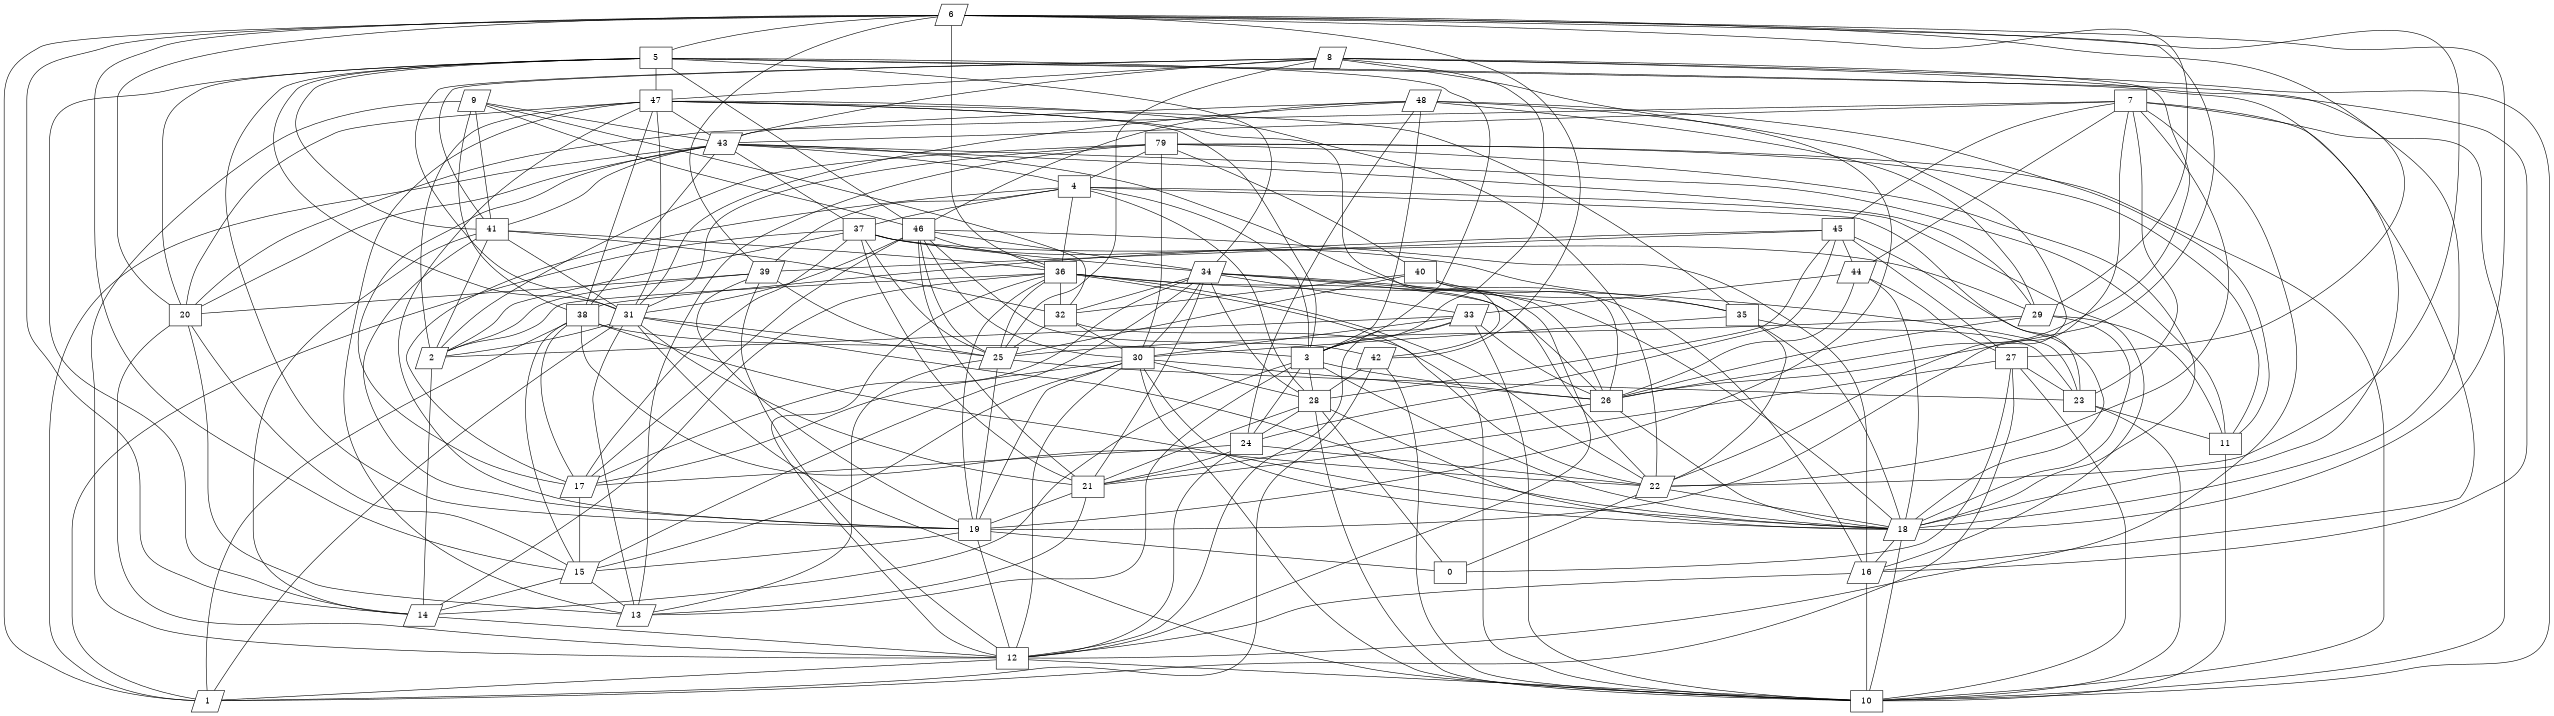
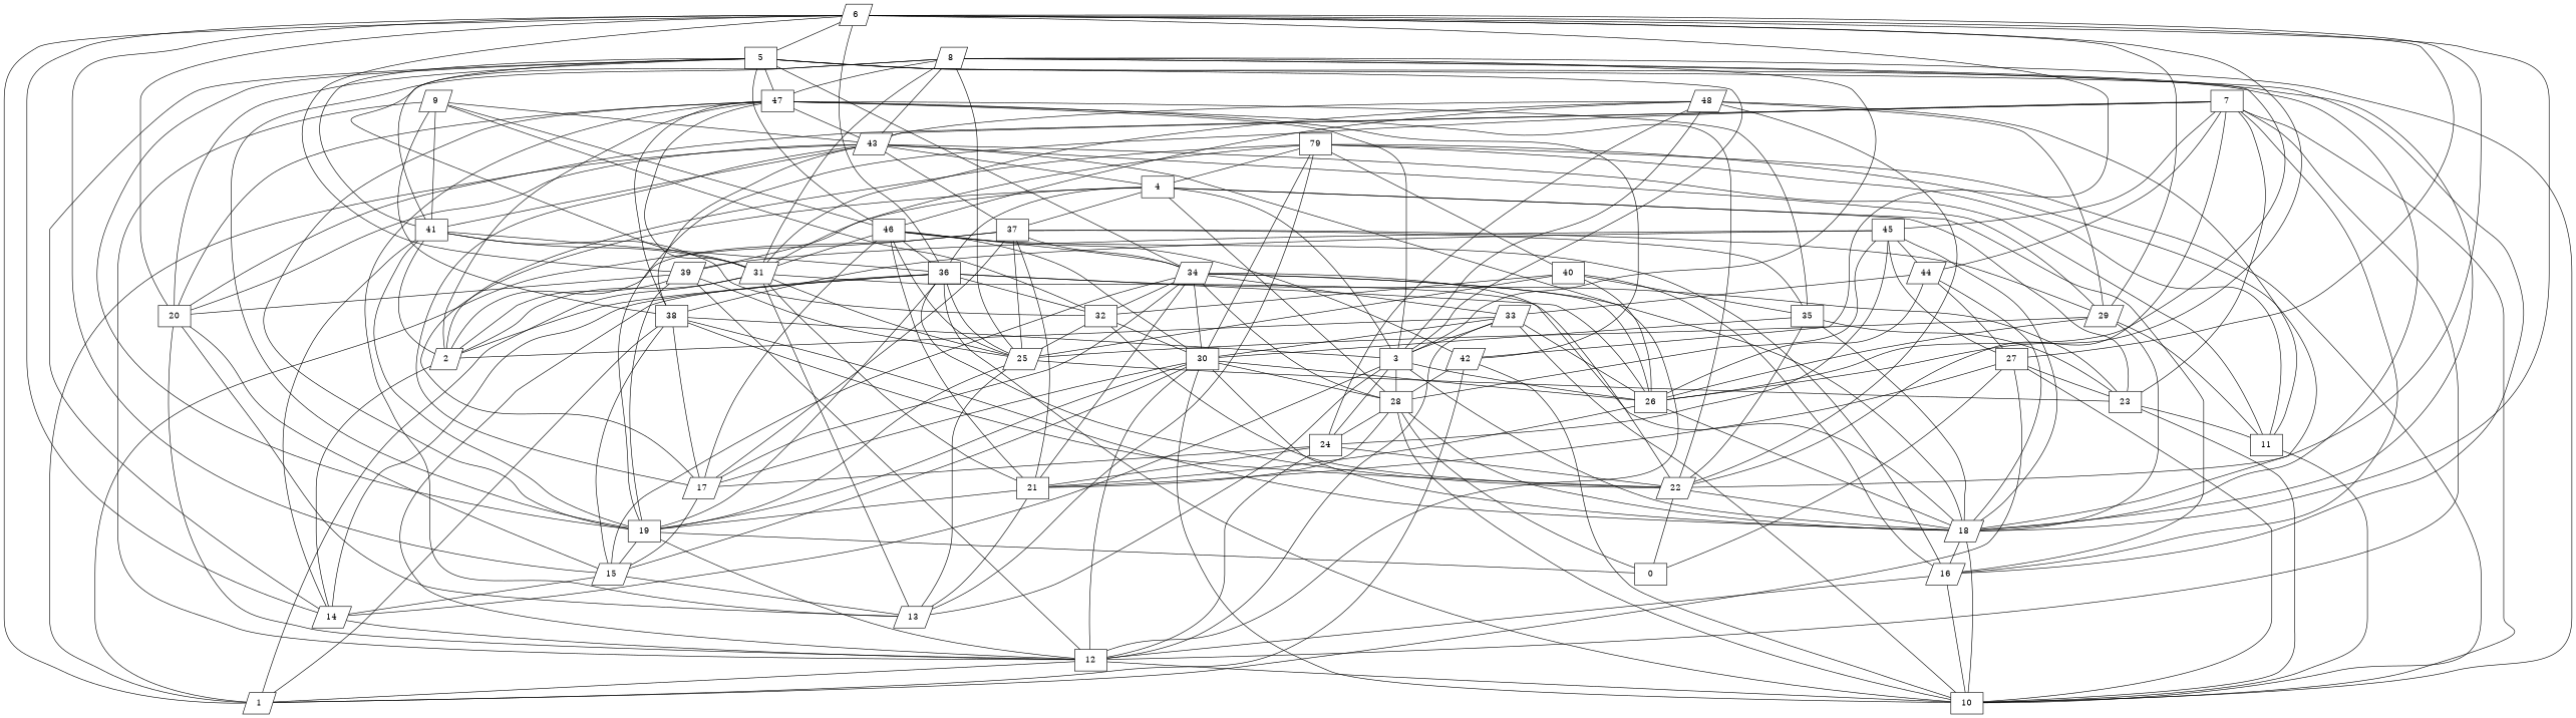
  digraph {
    node [shape=box]
    edge [color=black dir=none]
    4
    37
    39 [shape=parallelogram]
    36
    28
    3
    16 [shape=parallelogram]
    17 [shape=parallelogram]
    23
    21
    25 [shape=parallelogram]
    2 [shape=parallelogram]
    1 [shape=parallelogram]
    34 [shape=parallelogram]
    29 [shape=parallelogram]
    35
    12
    19
    20
    32
    22 [shape=parallelogram]
    26
    14 [shape=parallelogram]
    10
    30
    0
    18 [shape=parallelogram]
    15 [shape=parallelogram]
    13 [shape=parallelogram]
    24
    41
    31 [shape=parallelogram]
    33 [shape=parallelogram]
    5
    46
    47
    7
    43 [shape=parallelogram]
    44 [shape=parallelogram]
    45
    48 [shape=parallelogram]
    11
    42 [shape=parallelogram]
    40
    8 [shape=parallelogram]
    38
    9 [shape=parallelogram]
    n48 [label=79]
    27
    6 [shape=parallelogram]
    subgraph sub_1 {
      4
      37
      39
      36
      28
      3
      16
      17
      23
      21
      25
      2
      1
      34
      29
      35
      12
      19
      20
      32
      22
      26
      14
      10
      30
      0
      18
      15
      13
      24
      41
      31
      33
      5
      46
      47
      7
      43
      44
      45
      48
      11
      42
      40
      8
      38
      9
      n48
      27
      6
    }
    4 -> 37
    4 -> 39
    4 -> 36
    4 -> 28
    4 -> 3
    4 -> 16
    4 -> 17
    4 -> 23
    37 -> 17
    37 -> 21
    37 -> 25
    37 -> 2
    37 -> 1
    37 -> 34
    37 -> 29
    37 -> 35
    39 -> 25
    39 -> 2
    39 -> 12
    39 -> 19
    39 -> 20
    36 -> 23
    36 -> 25
    36 -> 2
    36 -> 12
    36 -> 19
    36 -> 32
    36 -> 22
    36 -> 26
    36 -> 14
    36 -> 10
    28 -> 21
    28 -> 10
    28 -> 0
    28 -> 18
    28 -> 24
    3 -> 28
    3 -> 26
    3 -> 14
    3 -> 18
    3 -> 13
    3 -> 24
    16 -> 12
    16 -> 10
    17 -> 15
    23 -> 10
    23 -> 11
    21 -> 19
    21 -> 13
    25 -> 23
    25 -> 19
    25 -> 13
    2 -> 14
    34 -> 28
    34 -> 17
    34 -> 21
    34 -> 32
    34 -> 22
    34 -> 26
    34 -> 30
    34 -> 18
    34 -> 15
    34 -> 33
    29 -> 25
    29 -> 26
    29 -> 18
    29 -> 11
    35 -> 23
    35 -> 22
    35 -> 30
    35 -> 18
    12 -> 1
    12 -> 10
    19 -> 12
    19 -> 0
    19 -> 15
    20 -> 12
    20 -> 15
    20 -> 13
    32 -> 25
    32 -> 22
    32 -> 30
    22 -> 0
    22 -> 18
    26 -> 21
    26 -> 18
    14 -> 12
    30 -> 28
    30 -> 17
    30 -> 12
    30 -> 19
    30 -> 26
    30 -> 10
    30 -> 18
    30 -> 15
    18 -> 16
    18 -> 10
    15 -> 14
    15 -> 13
    24 -> 17
    24 -> 21
    24 -> 12
    24 -> 22
    41 -> 36
    41 -> 2
    41 -> 19
    41 -> 32
    41 -> 14
    41 -> 31
    31 -> 21
    31 -> 25
    31 -> 2
    31 -> 1
-   31 -> 10
    31 -> 18
    31 -> 13
    33 -> 3
    33 -> 2
    33 -> 12
    33 -> 26
    33 -> 10
    33 -> 30
    5 -> 3
    5 -> 16
    5 -> 34
    5 -> 19
    5 -> 20
    5 -> 14
    5 -> 18
    5 -> 41
    5 -> 31
    5 -> 46
    5 -> 47
    46 -> 36
    46 -> 16
    46 -> 17
    46 -> 21
    46 -> 25
    46 -> 34
    46 -> 30
    46 -> 31
    46 -> 42
    47 -> 3
    47 -> 2
    47 -> 35
    47 -> 19
    47 -> 20
    47 -> 22
    47 -> 13
    47 -> 31
    47 -> 43
    47 -> 42
    47 -> 38
    7 -> 16
    7 -> 23
    7 -> 12
    7 -> 19
    7 -> 20
    7 -> 22
    7 -> 10
    7 -> 43
    7 -> 44
    7 -> 45
    43 -> 4
    43 -> 37
    43 -> 17
    43 -> 1
    43 -> 29
    43 -> 12
    43 -> 20
    43 -> 41
    43 -> 11
    43 -> 38
    44 -> 26
    44 -> 18
    44 -> 33
    44 -> 27
    45 -> 39
    45 -> 28
    45 -> 18
    45 -> 24
    45 -> 44
    45 -> 38
    45 -> 27
    48 -> 3
    48 -> 29
    48 -> 22
    48 -> 24
    48 -> 31
    48 -> 46
    48 -> 43
    48 -> 11
    11 -> 10
    42 -> 28
    42 -> 1
    42 -> 10
    40 -> 16
    40 -> 25
    40 -> 35
    40 -> 32
    40 -> 26
    8 -> 3
    8 -> 25
    8 -> 19
    8 -> 26
    8 -> 10
    8 -> 18
    8 -> 41
    8 -> 31
    8 -> 47
    8 -> 43
    38 -> 3
    38 -> 17
    38 -> 1
    38 -> 22
    38 -> 18
    38 -> 15
    9 -> 12
    9 -> 32
    9 -> 41
    9 -> 46
    9 -> 43
    9 -> 38
    n48 -> 4
    n48 -> 2
    n48 -> 10
    n48 -> 30
    n48 -> 18
    n48 -> 13
    n48 -> 31
    n48 -> 11
    n48 -> 40
    27 -> 23
    27 -> 21
    27 -> 1
    27 -> 10
    27 -> 0
    6 -> 39
    6 -> 36
    6 -> 1
    6 -> 29
    6 -> 20
    6 -> 22
    6 -> 26
    6 -> 14
    6 -> 18
    6 -> 15
    6 -> 5
    6 -> 42
    6 -> 27
  }
